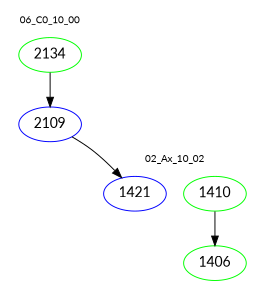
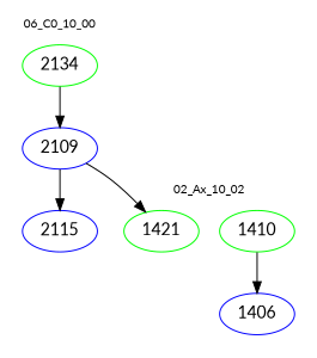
  digraph {
    fontname=Lato
    node [color=blue fontname=Lato]
    edge [color=black fontname=Lato]
    n1 [color=green label=1410]
-   n2 [color=green label=1406]
-   n3 [label=1421]
+   n2 [label=1406]
+   n3 [color=green label=1421]
    n4 [color=green label=2134]
    n5 [label=2109]
+   n6 [label=2115]
    subgraph cluster_1 {
      color=white
      fontsize=10
      label="02_Ax_10_02"
      n1
      n2
      n3
    }
    subgraph cluster_2 {
      color=white
      fontsize=10
      label="06_C0_10_00"
      n4
      n5
+     n6
    }
    n1 -> n2
    n4 -> n5
    n5 -> n3
+   n5 -> n6
  }
